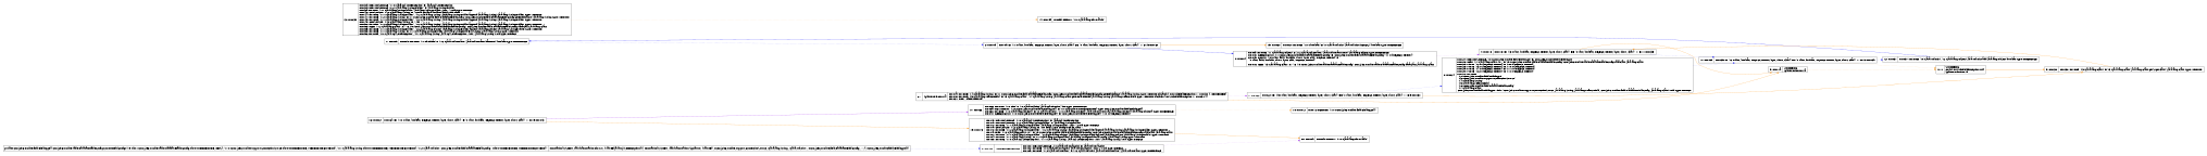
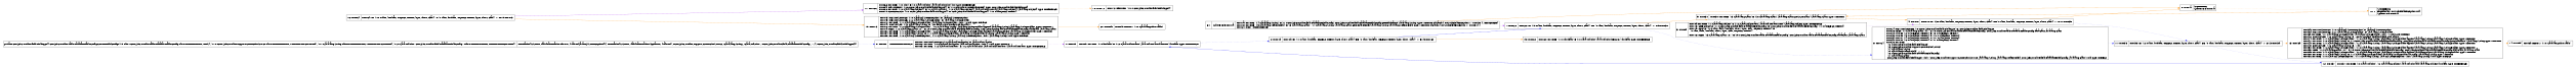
  digraph {
    rankdir=LR
    node [shape=record]
    edge [color=darkorange style=dotted]
    n1 [label="{0\:\ 0x0000|MTH_ENTER_BLOCK\l|0x0000: NEW_INSTANCE  (r0 I:java.util.ArrayList) =  java.util.ArrayList \l0x0002: INVOKE  (r0 I:java.util.ArrayList) java.util.ArrayList.\<init\>():void type: DIRECT \l0x0005: INVOKE  (r12 I:java.util.Iterator) = (r12 I:java.util.List) java.util.List.iterator():java.util.Iterator type: INTERFACE \l}"]
    n2 [label="{1\:\ 0x0009|0x0009: INVOKE  (r1 I:boolean) = (r12 I:java.util.Iterator) java.util.Iterator.hasNext():boolean type: INTERFACE \l}"]
    n3 [label="{2\:\ 0x000d|0x000d: IF  (r1 I:?[int, boolean, OBJECT, ARRAY, byte, short, char]) == (0 ?[int, boolean, OBJECT, ARRAY, byte, short, char])  \-\> B:15:0x0060 \l}"]
    n4 [label="{3\:\ 0x000f|0x000f: INVOKE  (r1 I:java.lang.Object) = (r12 I:java.util.Iterator) java.util.Iterator.next():java.lang.Object type: INTERFACE \l0x0013: CHECK_CAST  (r1 I:com.j256.ormlite.field.DatabaseFieldConfig) = (com.j256.ormlite.field.DatabaseFieldConfig) (r1 I:?[OBJECT, ARRAY]) \l0x0015: CONST  (r2 I:?[int, float, boolean, short, byte, char, OBJECT, ARRAY]) = \l  (0 ?[int, float, boolean, short, byte, char, OBJECT, ARRAY])\l \l0x0016: IGET  (r3 I:java.lang.Class\<T\>) = (r9 I:com.j256.ormlite.table.DatabaseTableConfig) com.j256.ormlite.table.DatabaseTableConfig.dataClass java.lang.Class \l}"]
    n5 [label="{15\:\ 0x0060|0x0060: INVOKE  (r10 I:boolean) = (r0 I:java.util.List) java.util.List.isEmpty():boolean type: INTERFACE \l}"]
    n6 [label="{4\:\ 0x0018|0x0018: IF  (r3 I:?[int, boolean, OBJECT, ARRAY, byte, short, char]) == (0 ?[int, boolean, OBJECT, ARRAY, byte, short, char])  \-\> B:11:0x0035 \l}"]
    n7 [label="{5\:\ 0x001a|SYNTHETIC\lSplitter:B:5:0x001a\l}"]
    n8 [label="{11\:\ 0x0035|0x0035: IF  (r2 I:?[int, boolean, OBJECT, ARRAY, byte, short, char]) == (0 ?[int, boolean, OBJECT, ARRAY, byte, short, char])  \-\> B:13:0x003b \l}"]
-   n9 [label="{10\:\ ?|SYNTHETIC\lCould: NoSuchFieldException null\lSplitter:B:5:0x001a\l}"]
+   n9 [label="{10\:\ ?|SYNTHETIC\lExcHandler: NoSuchFieldException null\lSplitter:B:5:0x001a\l}"]
    n10 [label="{12\:\ 0x0037|0x0037: INVOKE  (r0 I:java.util.List), (r2 I:java.lang.Object) java.util.List.add(java.lang.Object):boolean type: INTERFACE \l}"]
    n11 [label="{13\:\ 0x003b|0x003b: NEW_INSTANCE  (r10 I:java.sql.SQLException) =  java.sql.SQLException \l0x003d: NEW_INSTANCE  (r11 I:java.lang.StringBuilder) =  java.lang.StringBuilder \l0x003f: INVOKE  (r11 I:java.lang.StringBuilder) java.lang.StringBuilder.\<init\>():void type: DIRECT \l0x0042: CONST_STR  (r12 I:java.lang.String) =  \"Could not find declared field with name '\" \l0x0044: INVOKE  (r11 I:java.lang.StringBuilder), (r12 I:java.lang.String) java.lang.StringBuilder.append(java.lang.String):java.lang.StringBuilder type: VIRTUAL \l0x0047: INVOKE  (r12 I:java.lang.String) = (r1 I:com.j256.ormlite.field.DatabaseFieldConfig) com.j256.ormlite.field.DatabaseFieldConfig.getFieldName():java.lang.String type: VIRTUAL \l0x004b: INVOKE  (r11 I:java.lang.StringBuilder), (r12 I:java.lang.String) java.lang.StringBuilder.append(java.lang.String):java.lang.StringBuilder type: VIRTUAL \l0x004e: CONST_STR  (r12 I:java.lang.String) =  \"' for \" \l0x0050: INVOKE  (r11 I:java.lang.StringBuilder), (r12 I:java.lang.String) java.lang.StringBuilder.append(java.lang.String):java.lang.StringBuilder type: VIRTUAL \l0x0053: IGET  (r12 I:java.lang.Class\<T\>) = (r9 I:com.j256.ormlite.table.DatabaseTableConfig) com.j256.ormlite.table.DatabaseTableConfig.dataClass java.lang.Class \l0x0055: INVOKE  (r11 I:java.lang.StringBuilder), (r12 I:java.lang.Object) java.lang.StringBuilder.append(java.lang.Object):java.lang.StringBuilder type: VIRTUAL \l0x0058: INVOKE  (r11 I:java.lang.String) = (r11 I:java.lang.StringBuilder) java.lang.StringBuilder.toString():java.lang.String type: VIRTUAL \l0x005c: INVOKE  (r10 I:java.sql.SQLException), (r11 I:java.lang.String) java.sql.SQLException.\<init\>(java.lang.String):void type: DIRECT \l}"]
    n12 [label="{6\:\ ?|Splitter:B:5:0x001a\l|0x001a: INVOKE  (r4 I:java.lang.String) = (r1 I:com.j256.ormlite.field.DatabaseFieldConfig) com.j256.ormlite.field.DatabaseFieldConfig.getFieldName():java.lang.String type: VIRTUAL A[Catch:\{ NoSuchFieldException \-\> 0x0030 \}, TRY_ENTER]\l0x001e: INVOKE  (r5 I:java.lang.reflect.Field) = (r3 I:java.lang.Class), (r4 I:java.lang.String) java.lang.Class.getDeclaredField(java.lang.String):java.lang.reflect.Field type: VIRTUAL A[Catch:\{ NoSuchFieldException \-\> 0x0030 \}]\l0x0021: NOP   A[TRY_LEAVE]\l}"]
    n13 [label="{7\:\ 0x0022|0x0022: IF  (r5 I:?[int, boolean, OBJECT, ARRAY, byte, short, char]) == (0 ?[int, boolean, OBJECT, ARRAY, byte, short, char])  \-\> B:9:0x0030 \l}"]
    n14 [label="{9\:\ 0x0030|0x0030: INVOKE  (r3 I:java.lang.Class) = (r3 I:java.lang.Class) java.lang.Class.getSuperclass():java.lang.Class type: VIRTUAL \l}"]
    n15 [label="{8\:\ 0x0024|0x0024: NEW_INSTANCE  (r8 I:com.j256.ormlite.field.FieldType) =  com.j256.ormlite.field.FieldType \l0x0026: IGET  (r7 I:java.lang.Class\<T\>) = (r9 I:com.j256.ormlite.table.DatabaseTableConfig) com.j256.ormlite.table.DatabaseTableConfig.dataClass java.lang.Class \l0x0028: MOVE  (r2 I:?[OBJECT, ARRAY]) = (r8 I:?[OBJECT, ARRAY]) \l0x0029: MOVE  (r3 I:?[OBJECT, ARRAY]) = (r10 I:?[OBJECT, ARRAY]) \l0x002a: MOVE  (r4 I:?[OBJECT, ARRAY]) = (r11 I:?[OBJECT, ARRAY]) \l0x002b: MOVE  (r6 I:?[OBJECT, ARRAY]) = (r1 I:?[OBJECT, ARRAY]) \l0x002c: INVOKE  \l  (r2 I:com.j256.ormlite.field.FieldType)\l  (r3 I:com.j256.ormlite.support.ConnectionSource)\l  (r4 I:java.lang.String)\l  (r5 I:java.lang.reflect.Field)\l  (r6 I:com.j256.ormlite.field.DatabaseFieldConfig)\l  (r7 I:java.lang.Class)\l com.j256.ormlite.field.FieldType.\<init\>(com.j256.ormlite.support.ConnectionSource, java.lang.String, java.lang.reflect.Field, com.j256.ormlite.field.DatabaseFieldConfig, java.lang.Class):void type: DIRECT \l}"]
    n16 [label="{14\:\ 0x005f|0x005f: THROW  (r10 I:java.lang.Throwable) \l}"]
    n17 [label="{16\:\ 0x0064|0x0064: IF  (r10 I:?[int, boolean, OBJECT, ARRAY, byte, short, char]) != (0 ?[int, boolean, OBJECT, ARRAY, byte, short, char])  \-\> B:19:0x0073 \l}"]
    n18 [label="{17\:\ 0x0066|0x0066: INVOKE  (r10 I:int) = (r0 I:java.util.List) java.util.List.size():int type: INTERFACE \l0x006a: NEW_ARRAY  (r10 I:com.j256.ormlite.field.FieldType[]) = (r10 I:int A[IMMUTABLE_TYPE]) type: com.j256.ormlite.field.FieldType[] \l0x006c: INVOKE  (r10 I:java.lang.Object[]) = (r0 I:java.util.List), (r10 I:java.lang.Object[]) java.util.List.toArray(java.lang.Object[]):java.lang.Object[] type: INTERFACE \l0x0070: CHECK_CAST  (r10 I:com.j256.ormlite.field.FieldType[]) = (com.j256.ormlite.field.FieldType[]) (r10 I:?[OBJECT, ARRAY]) \l}"]
    n19 [label="{19\:\ 0x0073|0x0073: NEW_INSTANCE  (r10 I:java.sql.SQLException) =  java.sql.SQLException \l0x0075: NEW_INSTANCE  (r11 I:java.lang.StringBuilder) =  java.lang.StringBuilder \l0x0077: INVOKE  (r11 I:java.lang.StringBuilder) java.lang.StringBuilder.\<init\>():void type: DIRECT \l0x007a: CONST_STR  (r12 I:java.lang.String) =  \"No fields were configured for class \" \l0x007c: INVOKE  (r11 I:java.lang.StringBuilder), (r12 I:java.lang.String) java.lang.StringBuilder.append(java.lang.String):java.lang.StringBuilder type: VIRTUAL \l0x007f: IGET  (r12 I:java.lang.Class\<T\>) = (r9 I:com.j256.ormlite.table.DatabaseTableConfig) com.j256.ormlite.table.DatabaseTableConfig.dataClass java.lang.Class \l0x0081: INVOKE  (r11 I:java.lang.StringBuilder), (r12 I:java.lang.Object) java.lang.StringBuilder.append(java.lang.Object):java.lang.StringBuilder type: VIRTUAL \l0x0084: INVOKE  (r11 I:java.lang.String) = (r11 I:java.lang.StringBuilder) java.lang.StringBuilder.toString():java.lang.String type: VIRTUAL \l0x0088: INVOKE  (r10 I:java.sql.SQLException), (r11 I:java.lang.String) java.sql.SQLException.\<init\>(java.lang.String):void type: DIRECT \l}"]
    n20 [label="{18\:\ 0x0072|0x0072: RETURN  (r10 I:com.j256.ormlite.field.FieldType[]) \l}"]
    n21 [label="{20\:\ 0x008b|0x008b: THROW  (r10 I:java.lang.Throwable) \l}"]
    n22 [label="{private com.j256.ormlite.field.FieldType[] com.j256.ormlite.table.DatabaseTableConfig.convertFieldConfigs((r9 'this' I:com.j256.ormlite.table.DatabaseTableConfig A[IMMUTABLE_TYPE, THIS]), (r10 I:com.j256.ormlite.support.ConnectionSource A[IMMUTABLE_TYPE, METHOD_ARGUMENT]), (r11 I:java.lang.String A[IMMUTABLE_TYPE, METHOD_ARGUMENT]), (r12 I:java.util.List\<com.j256.ormlite.field.DatabaseFieldConfig\> A[IMMUTABLE_TYPE, METHOD_ARGUMENT]))  | Annotation[SYSTEM, dalvik.annotation.Throws, \{value=[java.sql.SQLException]\}], Annotation[SYSTEM, dalvik.annotation.Signature, \{value=[(, Lcom\/j256\/ormlite\/support\/ConnectionSource;, Ljava\/lang\/String;, Ljava\/util\/List\<, Lcom\/j256\/ormlite\/field\/DatabaseFieldConfig;, \>;)[, Lcom\/j256\/ormlite\/field\/FieldType;]\}]\l}"]
-   n1 -> n21 [color=purple]
+   n1 -> n2 [color=purple]
    n2 -> n3 [color=blue]
-   n3 -> n4 [color=blue style=solid]
+   n3 -> n13 [color=blue style=solid]
    n3 -> n5 [style=solid]
    n4 -> n6 [color=purple]
    n6 -> n7 [style=solid]
    n6 -> n8 [color=blue]
    n7 -> n9
    n8 -> n10 [color=blue]
-   n8 -> n9
+   n8 -> n11
    n9 -> n14 [style=solid]
    n10 -> n2 [color=blue style=solid]
    n11 -> n16
    n12 -> n7 [style=solid]
    n12 -> n13 [color=purple]
    n13 -> n14 [style=solid]
    n13 -> n15 [color=blue]
    n14 -> n6 [style=solid]
    n15 -> n8 [color=blue]
    n17 -> n18 [color=purple style=solid]
    n17 -> n19 [style=solid]
    n18 -> n20
    n19 -> n21 [style=solid]
    n22 -> n1 [color=blue]
  }
